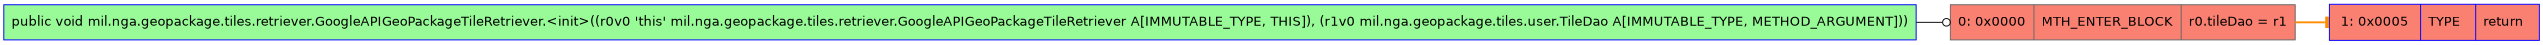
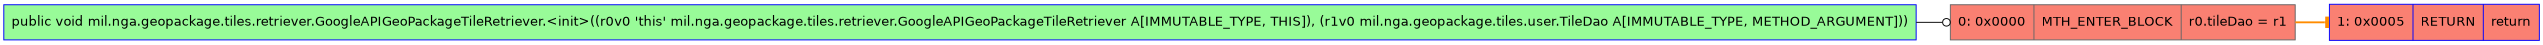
  digraph {
    rankdir=LR
    fontname="DejaVu Sans"
    node [shape=record style=filled fillcolor=salmon color=blue fontname="DejaVu Sans"]
    edge [fontname="DejaVu Sans"]
    n1 [label="{0\:\ 0x0000|MTH_ENTER_BLOCK\l|r0.tileDao = r1\l}" color=gray40]
-   n2 [label="{1\:\ 0x0005|TYPE\l|return\l}"]
+   n2 [label="{1\:\ 0x0005|RETURN\l|return\l}"]
    n3 [label="{public void mil.nga.geopackage.tiles.retriever.GoogleAPIGeoPackageTileRetriever.\<init\>((r0v0 'this' mil.nga.geopackage.tiles.retriever.GoogleAPIGeoPackageTileRetriever A[IMMUTABLE_TYPE, THIS]), (r1v0 mil.nga.geopackage.tiles.user.TileDao A[IMMUTABLE_TYPE, METHOD_ARGUMENT])) }" fillcolor=palegreen]
    n1 -> n2 [color=darkorange style=bold arrowhead=tee]
    n3 -> n1 [color=black style=solid arrowhead=odot]
  }
